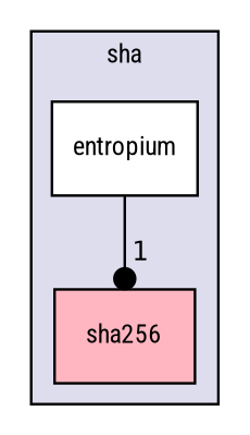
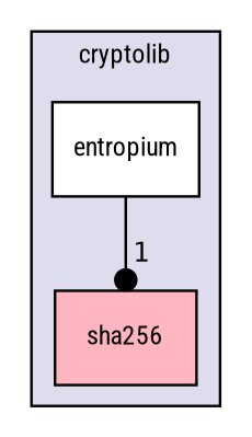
  digraph {
    compound=true
    fontname="Roboto Condensed"
    node [fontname="Roboto Condensed" fontsize=10 shape=box style=filled]
    n1 [label=sha256 fillcolor=lightpink]
    n2 [fillcolor=white label=entropium pencolor=black]
    subgraph cluster_1 {
      bgcolor="#ddddee"
      fontsize=10
-     label=sha
+     label=cryptolib
      pencolor=black
      n1
      n2
    }
    n2 -> n1 [headlabel=1 labeldistance=1.5 labelfontname=Helvetica labelfontsize=10 arrowhead=dot fontname="Roboto Condensed"]
  }
